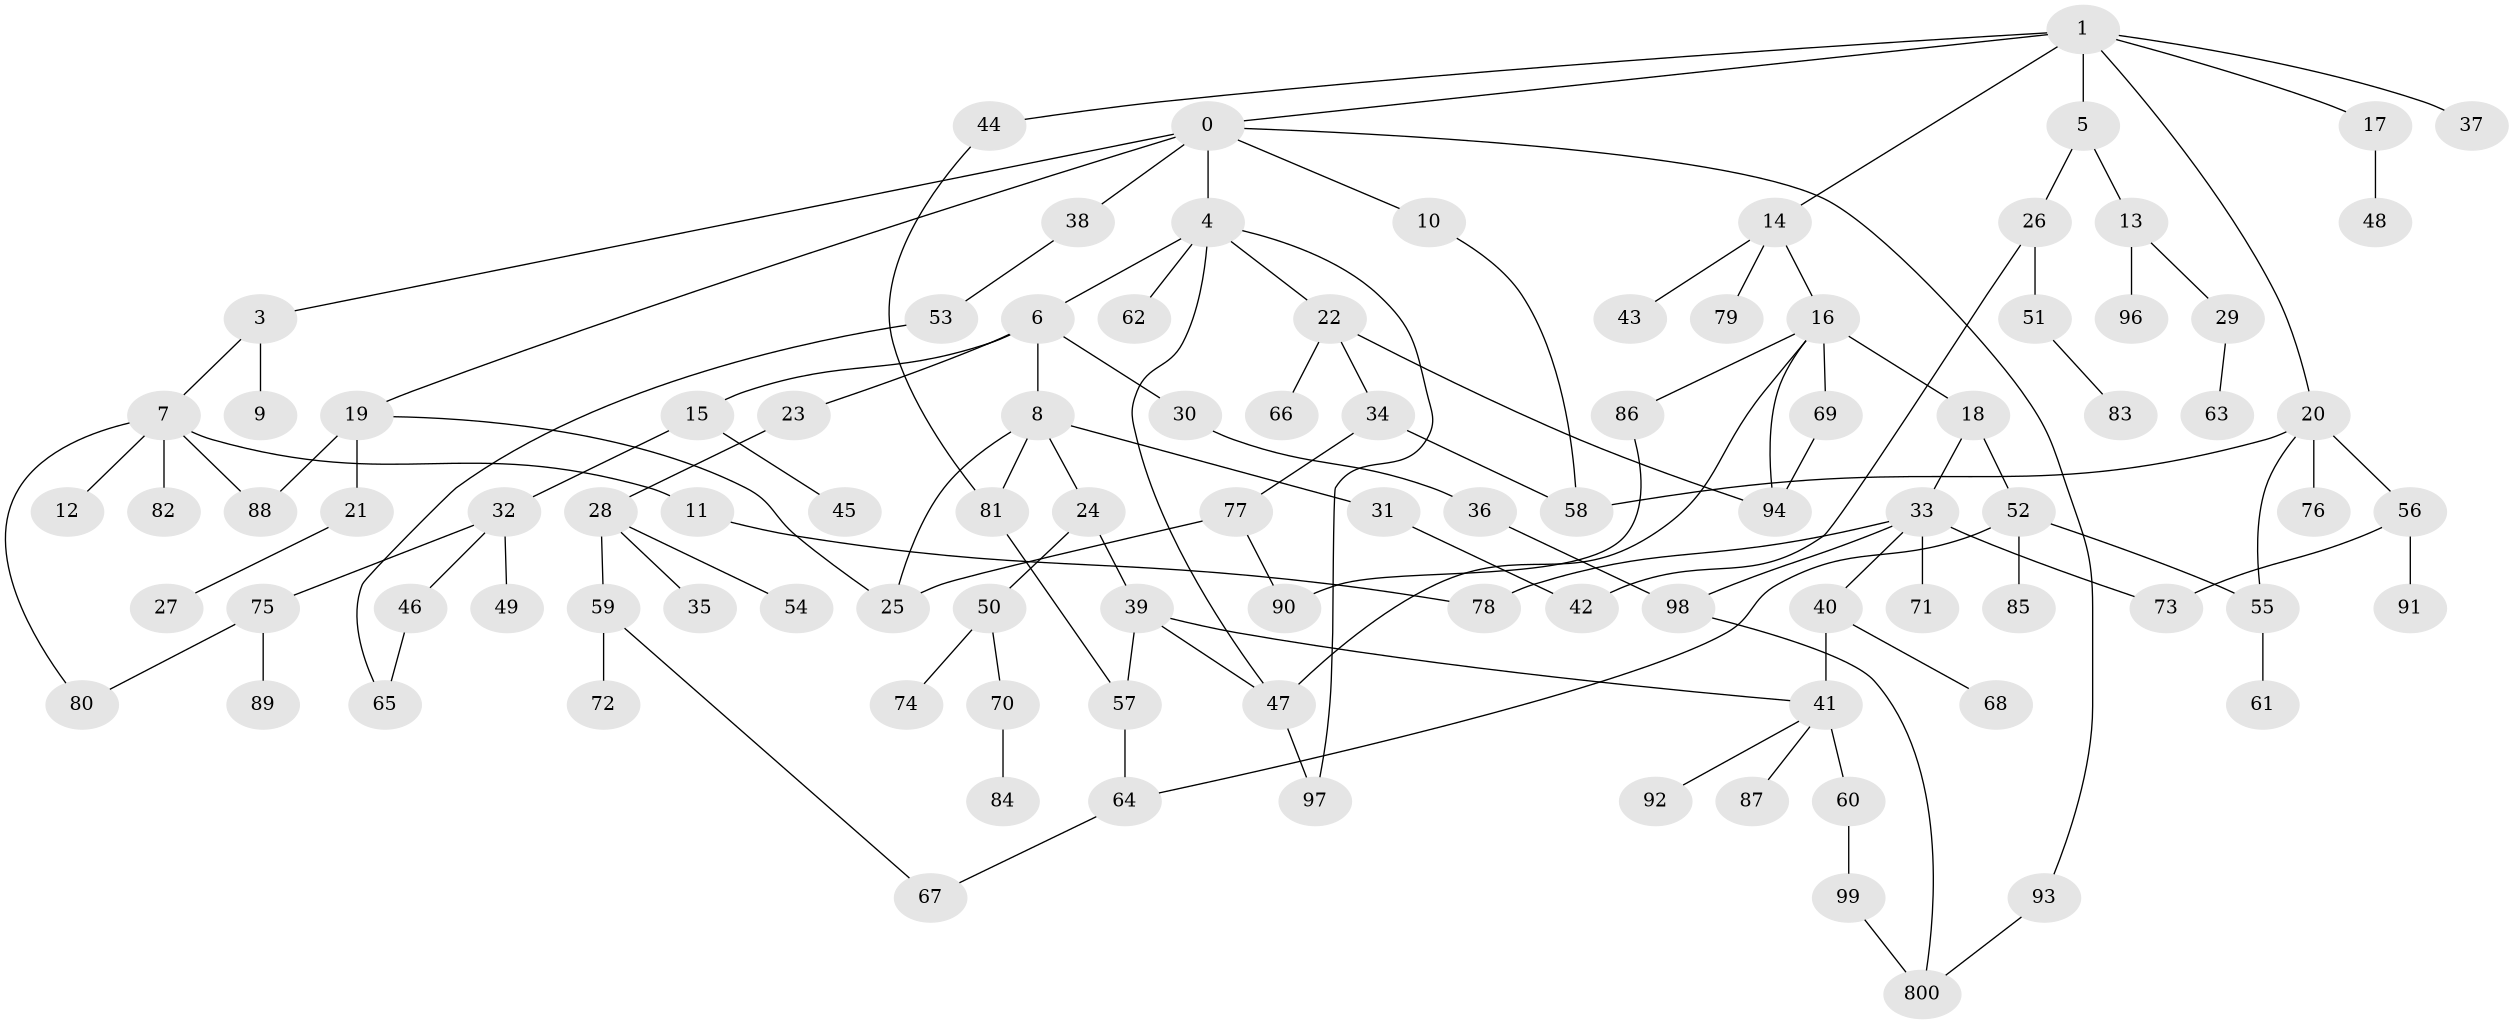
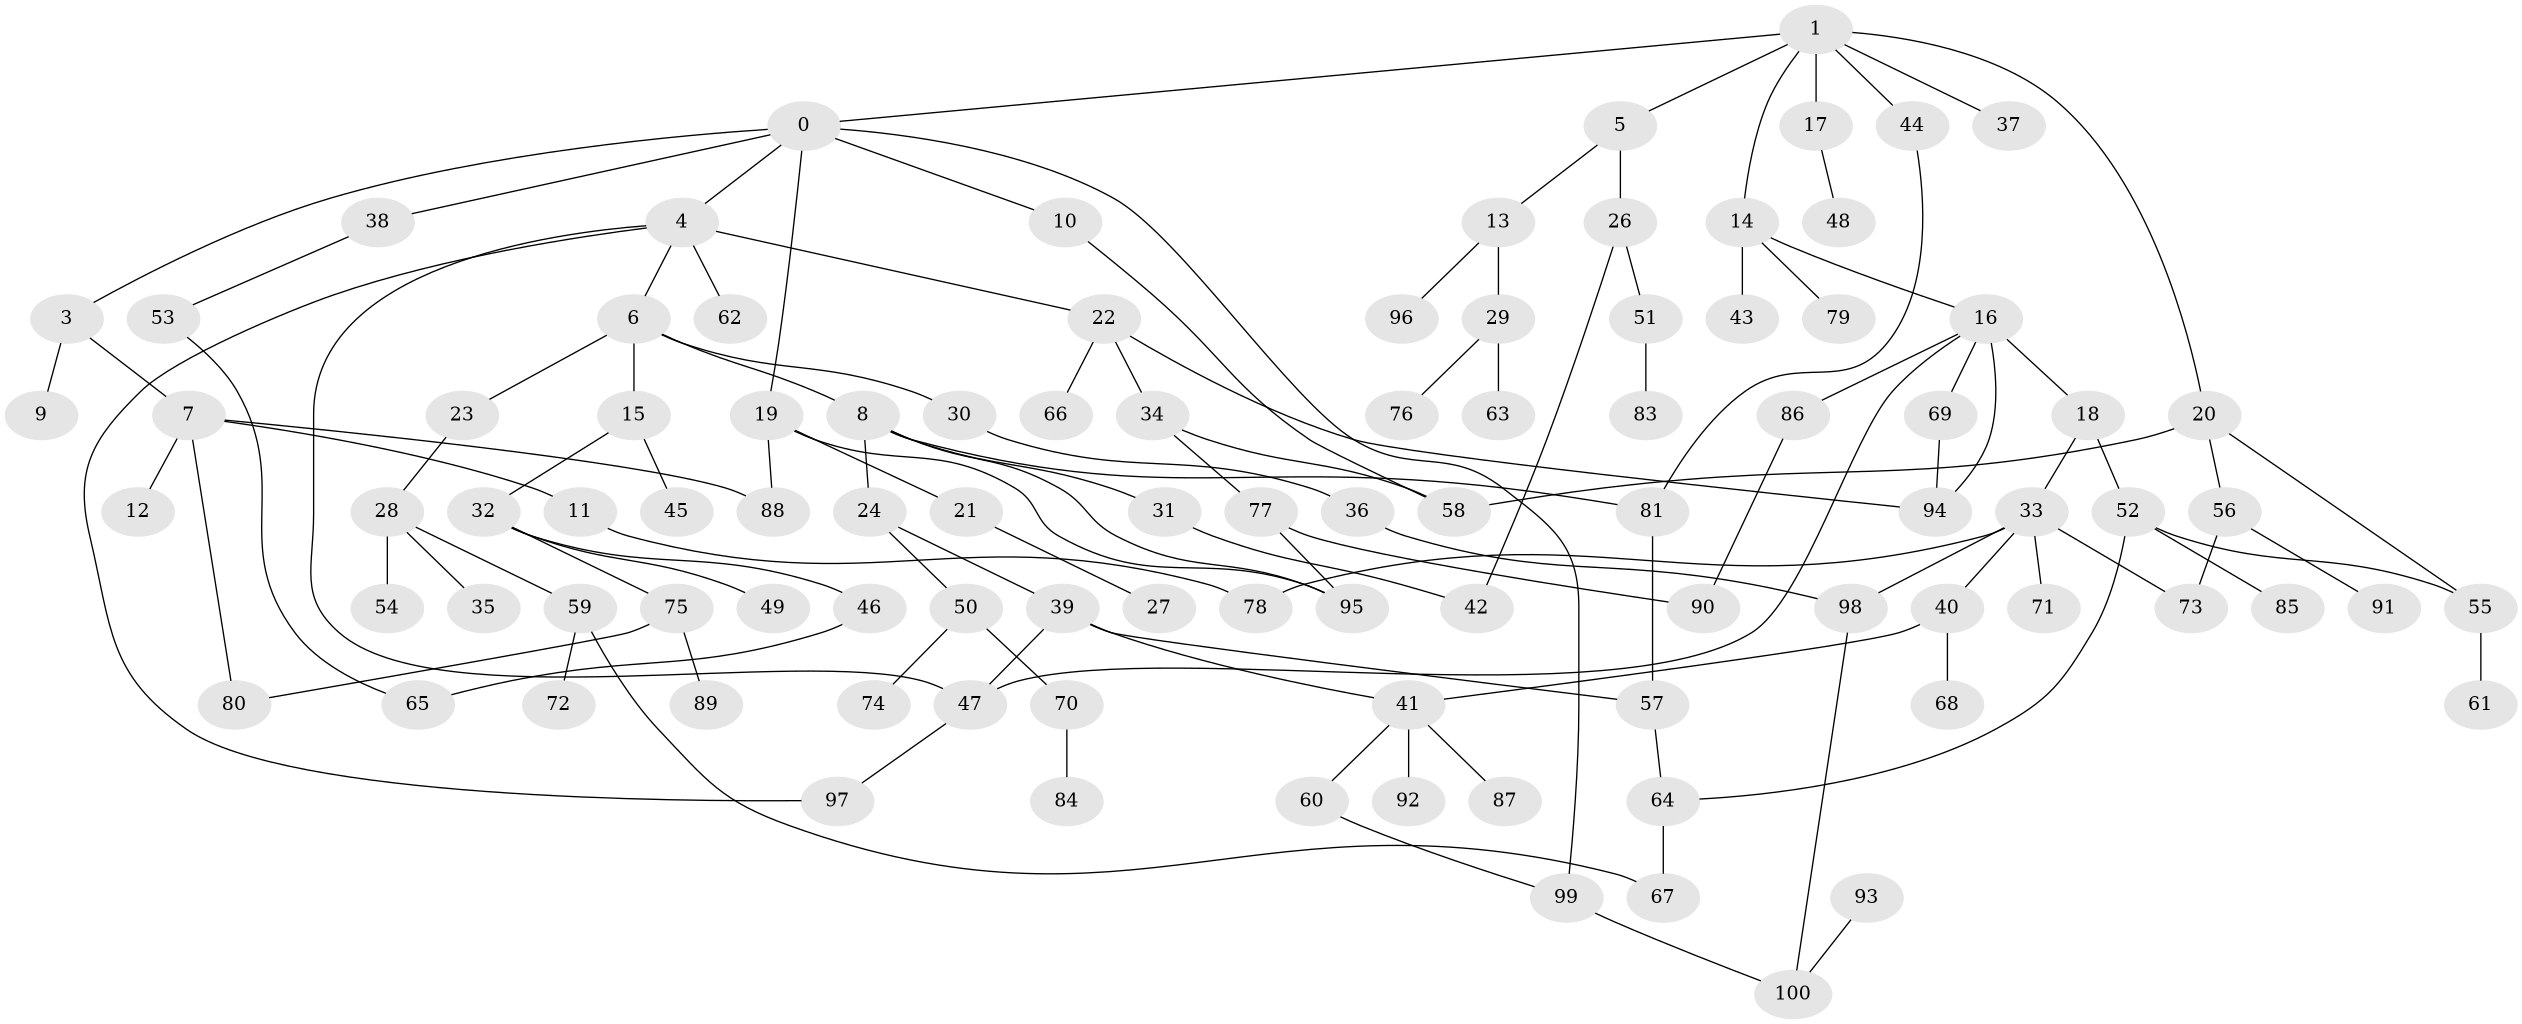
  graph {
    node [color=gray90 style=filled]
    n1 [label=0]
    1
    5
    14
    17
    20
    37
    44
    3
    4
    10
    19
    38
    93
    13
    26
    16
    43
    79
    48
    58
    55
    56
    76
    81
    7
    9
    6
    22
    47
    62
    97
    88
-   95 [label=25]
+   95
    21
    53
-   100 [label=800]
+   100
    11
    12
    80
-   82
    8
    15
    23
    30
    94
    34
    66
    29
    96
    42
    51
    24
    31
    32
    45
    28
    36
    78
    39
    50
    57
    63
    18
    69
    86
    46
    49
    75
    33
    52
    90
    40
    71
    73
    98
    64
    85
    27
    61
    91
    77
    35
    54
    59
    41
    70
    74
    83
    67
    72
    65
    89
    68
    60
    87
    92
    99
    84
    n1 -- 3
    n1 -- 4
    n1 -- 10
    n1 -- 19
    n1 -- 38
-   n1 -- 93
+   n1 -- 99
    1 -- n1
    1 -- 5
    1 -- 14
    1 -- 17
    1 -- 20
    1 -- 37
    1 -- 44
    5 -- 13
    5 -- 26
    14 -- 16
    14 -- 43
    14 -- 79
    17 -- 48
    20 -- 58
    20 -- 55
    20 -- 56
-   20 -- 76
+   29 -- 76
    44 -- 81
    3 -- 7
    3 -- 9
    4 -- 6
    4 -- 22
    4 -- 47
    4 -- 62
    4 -- 97
    10 -- 58
    19 -- 88
    19 -- 95
    19 -- 21
    38 -- 53
    93 -- 100
    13 -- 29
    13 -- 96
    26 -- 42
    26 -- 51
    16 -- 47
    16 -- 94
    16 -- 18
    16 -- 69
    16 -- 86
    55 -- 61
    56 -- 73
    56 -- 91
    81 -- 57
    7 -- 88
    7 -- 11
    7 -- 12
    7 -- 80
-   7 -- 82
    6 -- 8
    6 -- 15
    6 -- 23
    6 -- 30
    22 -- 94
    22 -- 34
    22 -- 66
    47 -- 97
    21 -- 27
    53 -- 65
    11 -- 78
    8 -- 81
    8 -- 95
    8 -- 24
    8 -- 31
    15 -- 32
    15 -- 45
    23 -- 28
    30 -- 36
    34 -- 58
    34 -- 77
    29 -- 63
    51 -- 83
    24 -- 39
    24 -- 50
    31 -- 42
    32 -- 46
    32 -- 49
    32 -- 75
    28 -- 35
    28 -- 54
    28 -- 59
    36 -- 98
    39 -- 47
    39 -- 57
    39 -- 41
    50 -- 70
    50 -- 74
    57 -- 64
    18 -- 33
    18 -- 52
    69 -- 94
    86 -- 90
    46 -- 65
    75 -- 80
    75 -- 89
    33 -- 78
    33 -- 40
    33 -- 71
    33 -- 73
    33 -- 98
    52 -- 55
    52 -- 64
    52 -- 85
    40 -- 41
    40 -- 68
    98 -- 100
    64 -- 67
    77 -- 95
    77 -- 90
    59 -- 67
    59 -- 72
    41 -- 60
    41 -- 87
    41 -- 92
    70 -- 84
    60 -- 99
    99 -- 100
  }
